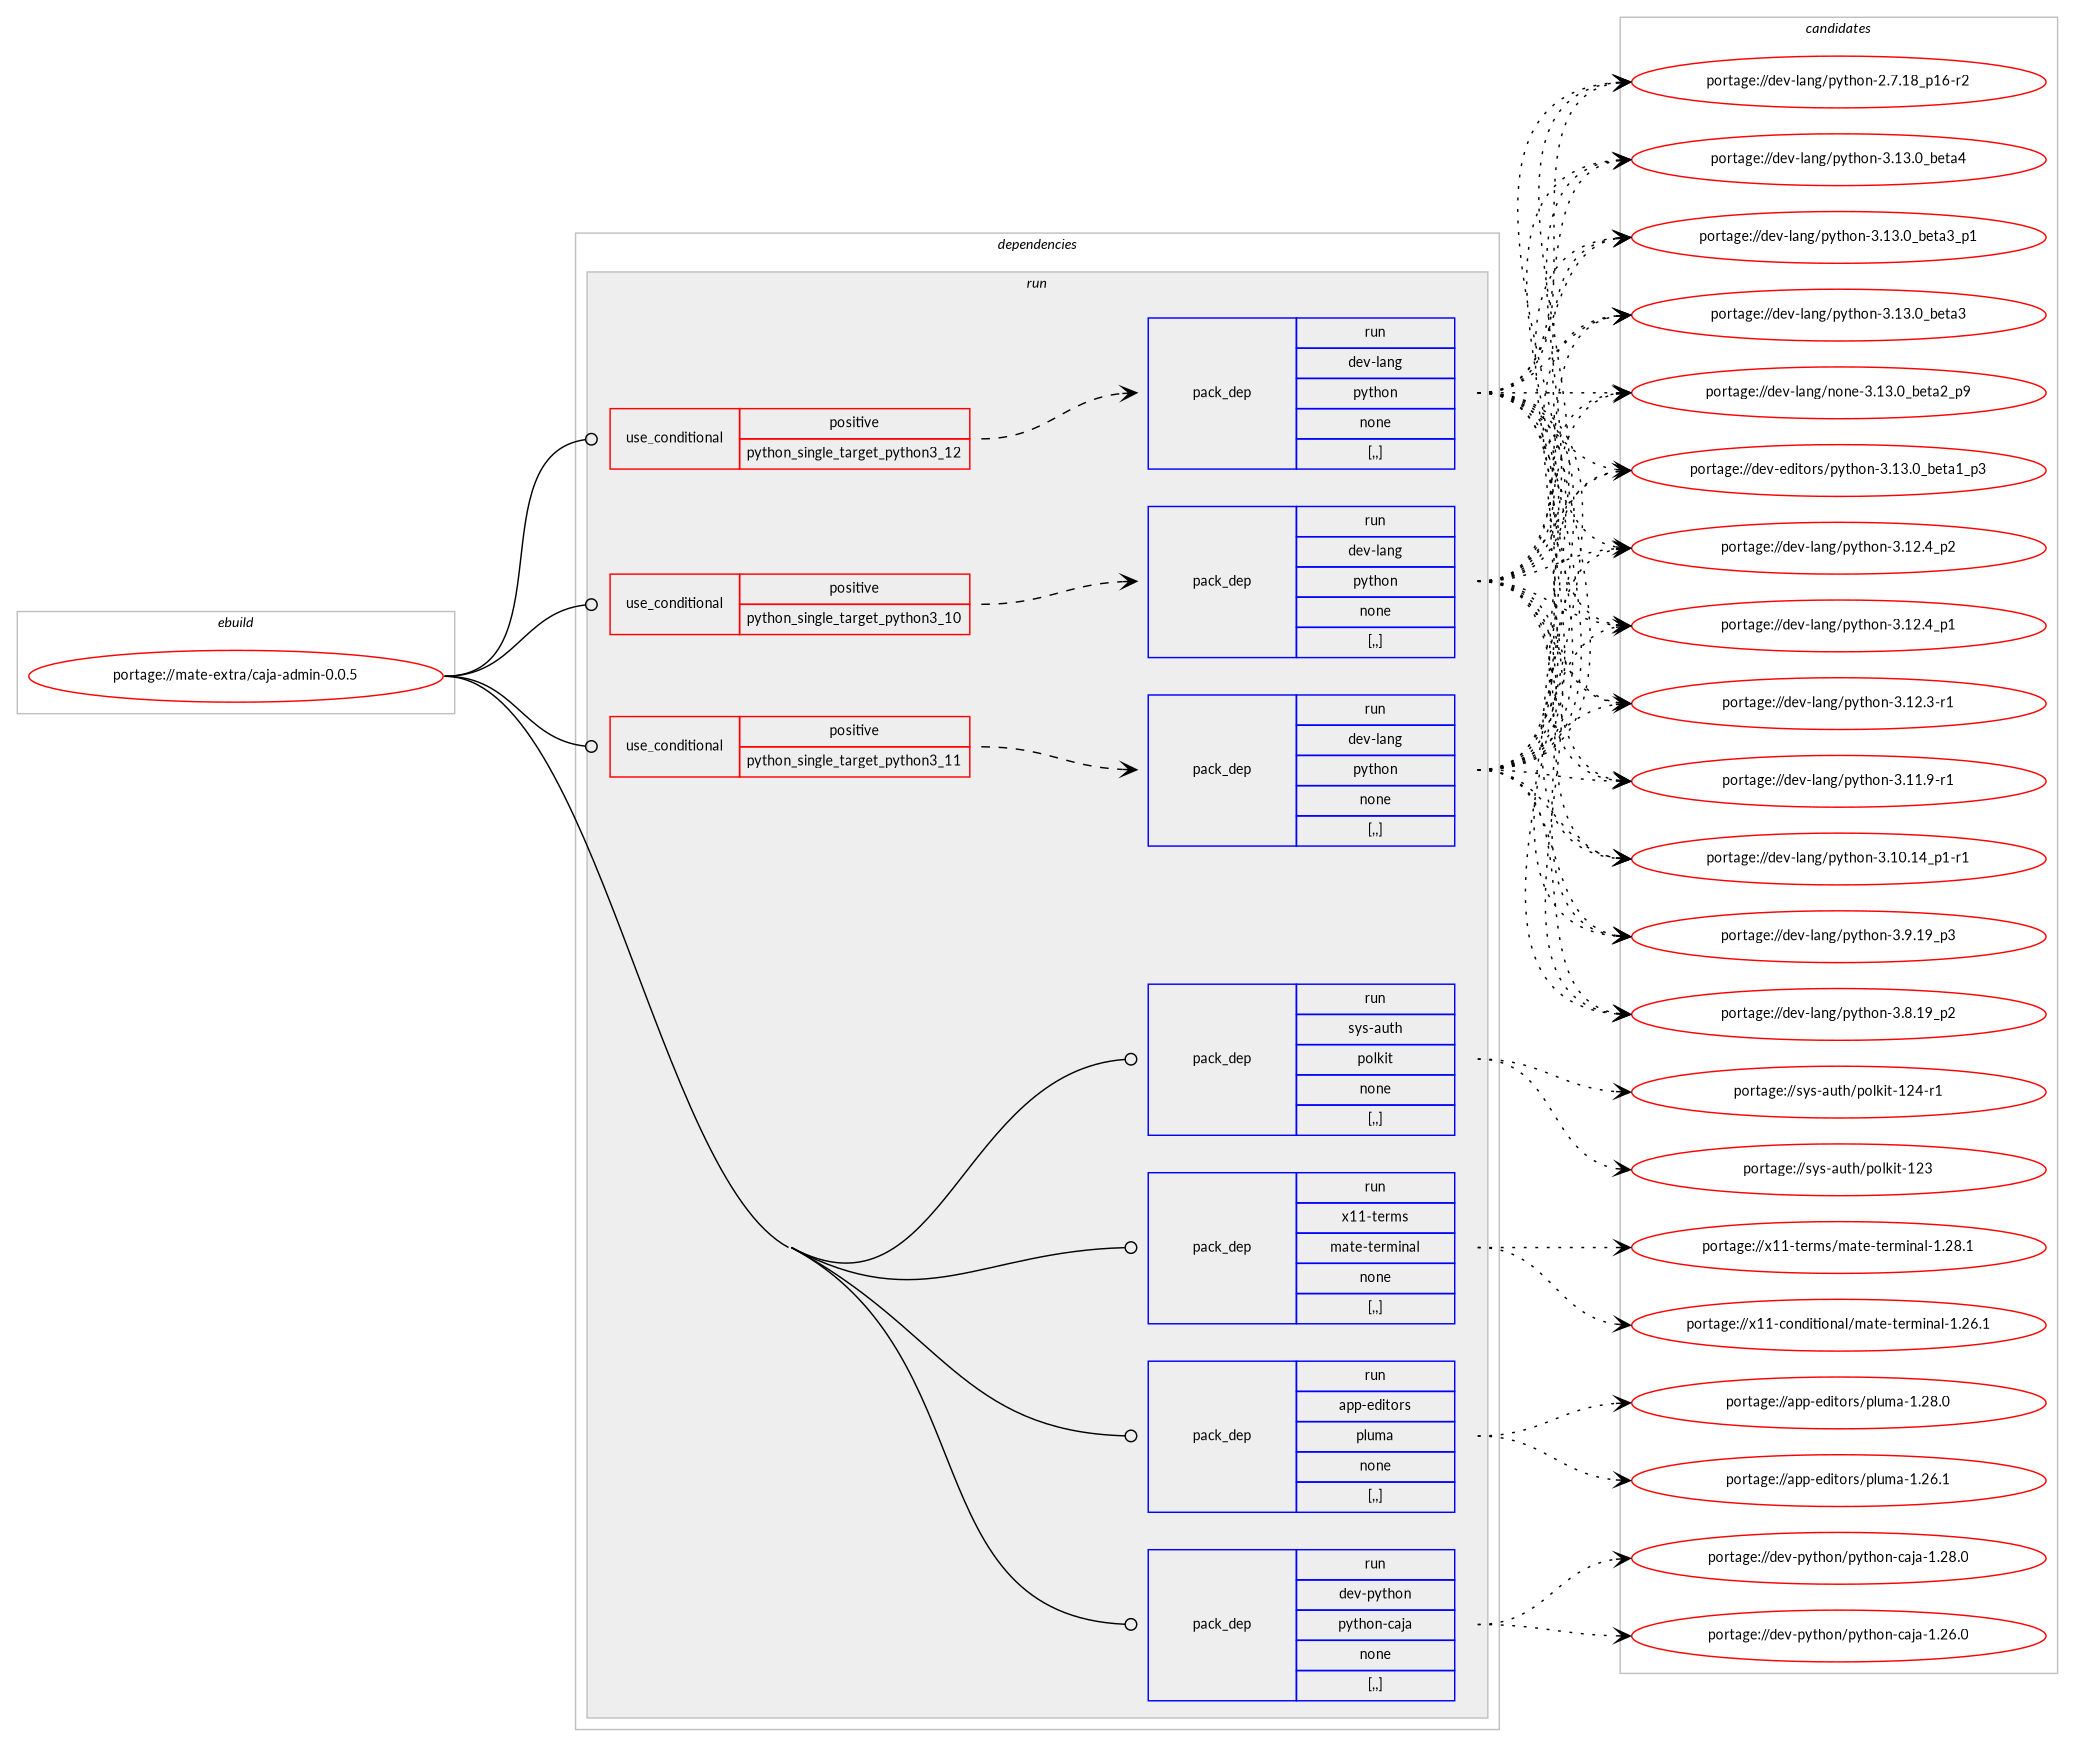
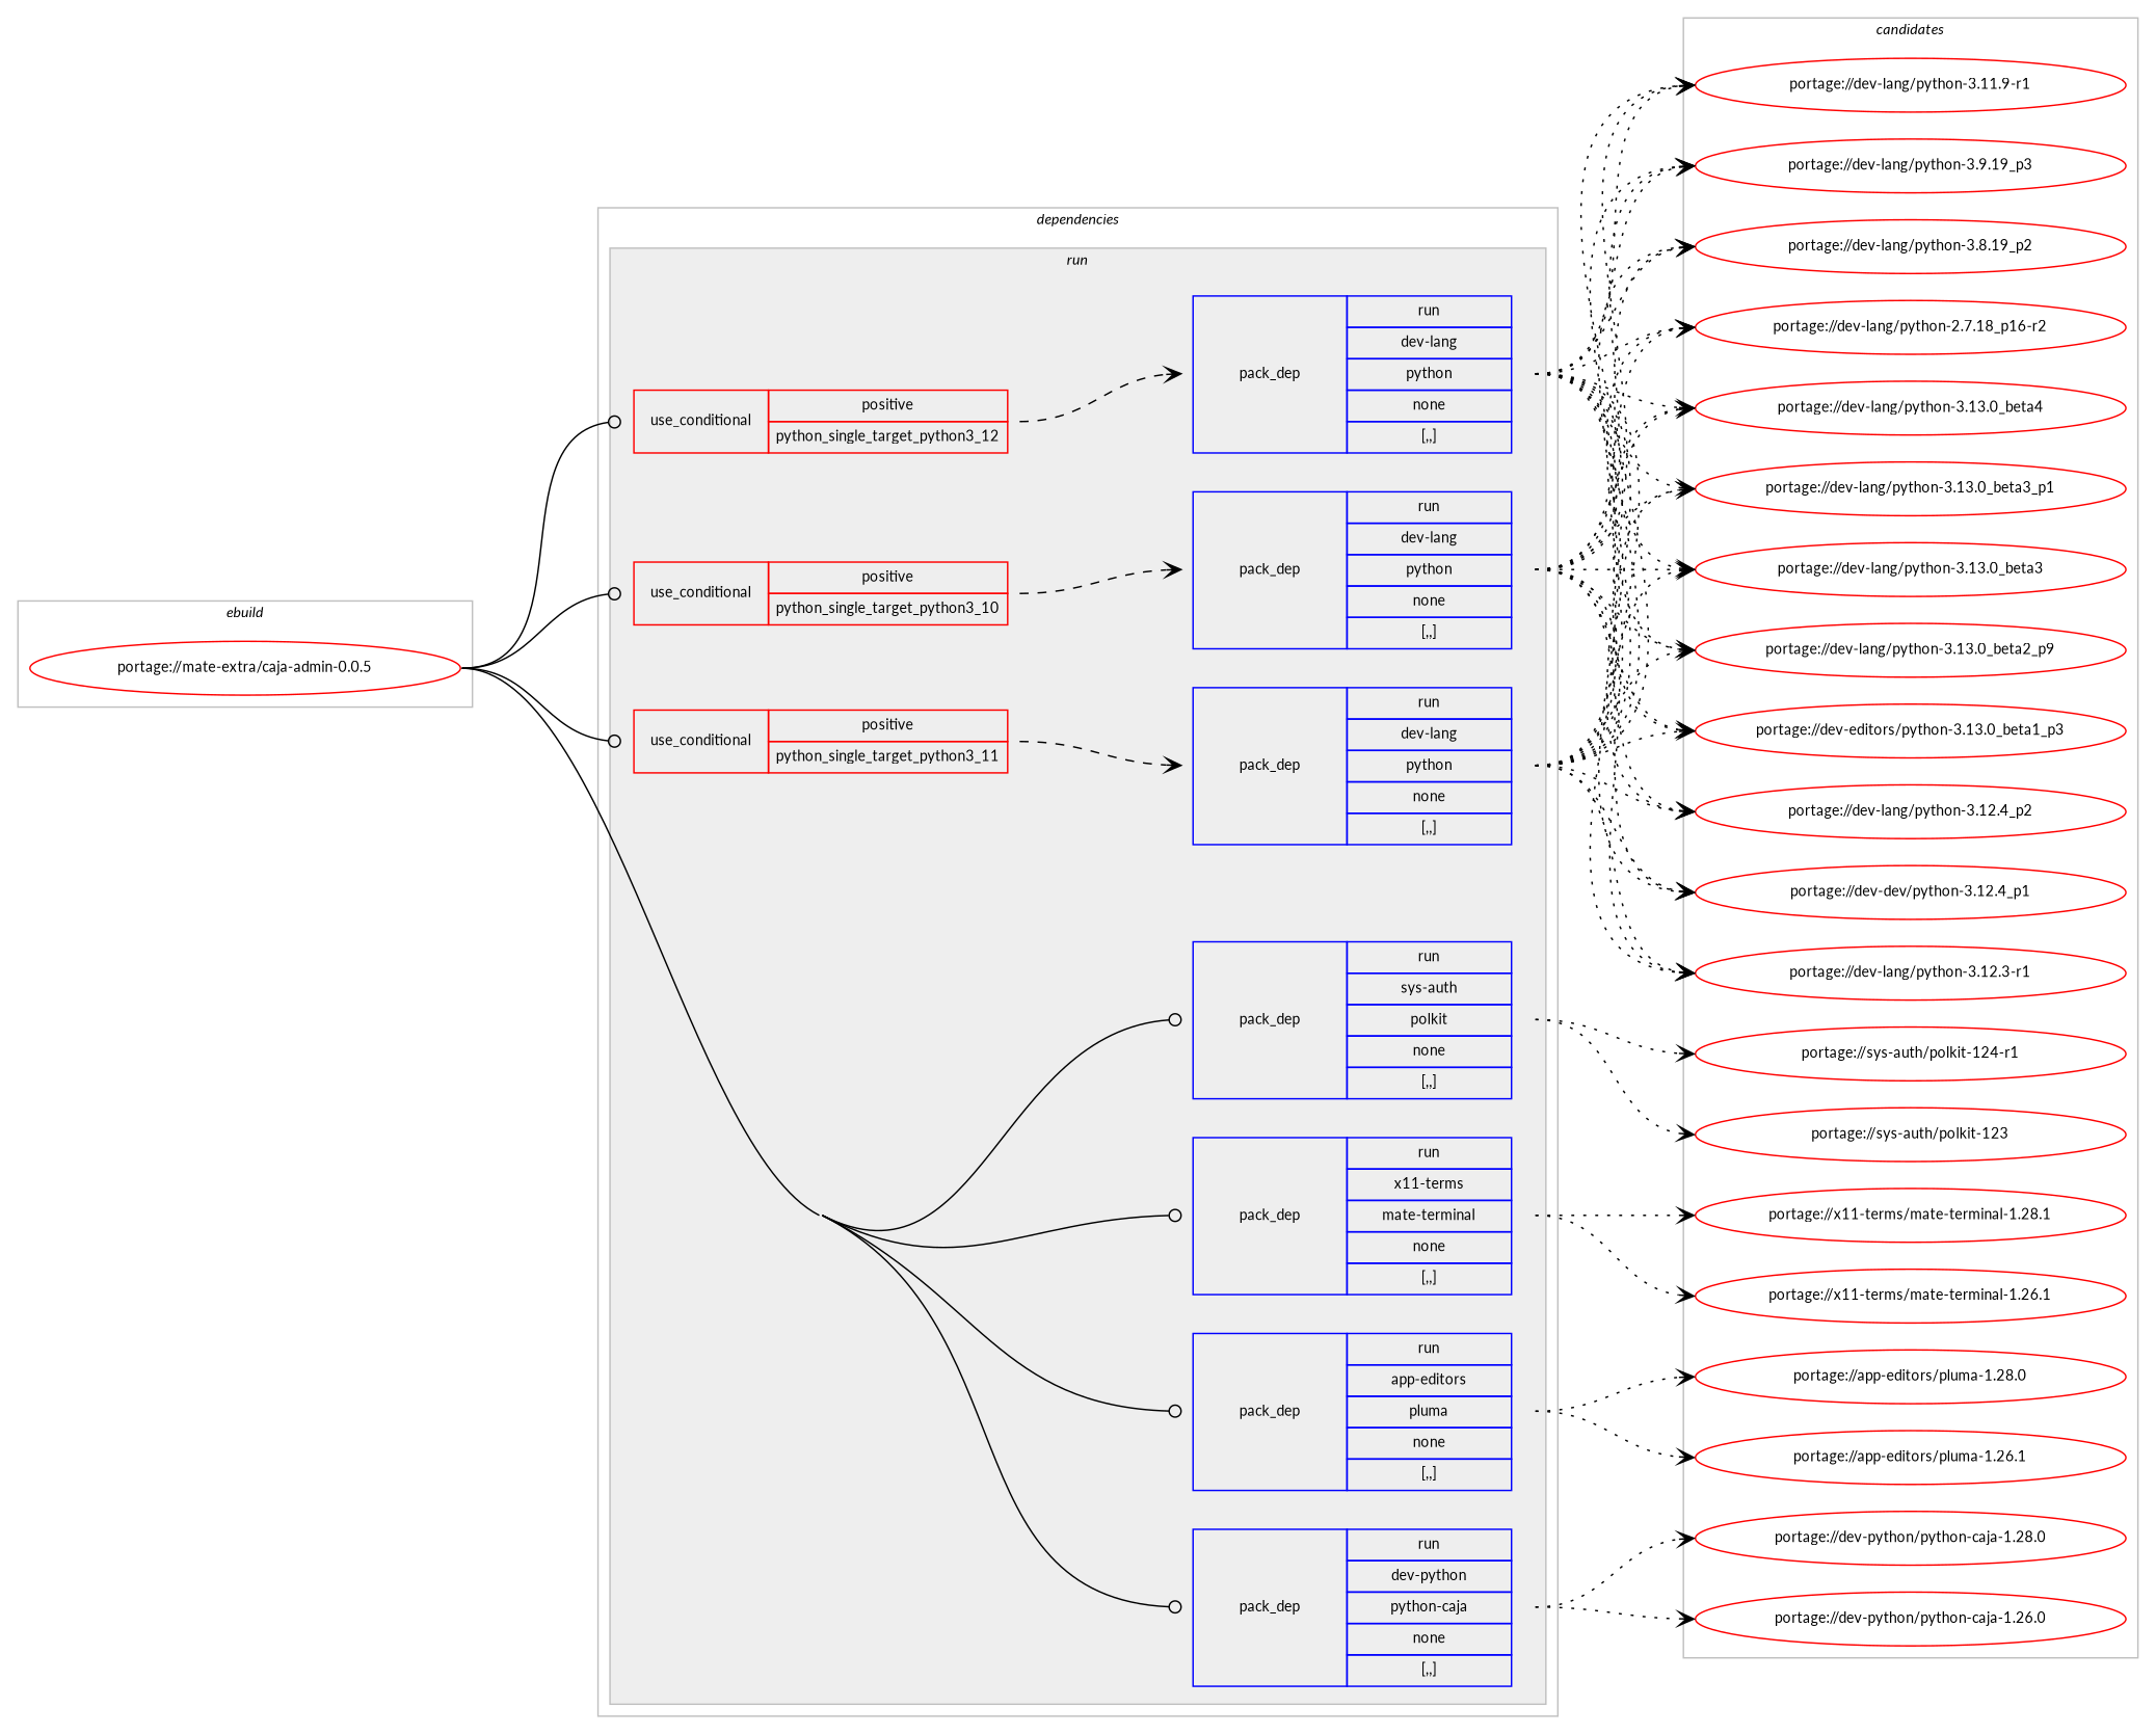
  digraph {
    compound=true
    concentrate=true
    fontname=Lato
    fontsize=10
    newrank=true
    rankdir=LR
    ranksep=1.5
    node [color=red fontname=Lato fontsize=10]
    edge [arrowhead=vee fontname=Lato headport=w style=dotted tailport=e weight=100]
    n1 [label="portage://mate-extra/caja-admin-0.0.5" width=4]
    n2 [color=blue label=<<TABLE BORDER="0" CELLBORDER="1" CELLSPACING="0" CELLPADDING="4" WIDTH="220"><TR><TD ROWSPAN="6" CELLPADDING="30">pack_dep</TD></TR><TR><TD WIDTH="110">run</TD></TR><TR><TD>dev-lang</TD></TR><TR><TD>python</TD></TR><TR><TD>none</TD></TR><TR><TD>[,,]</TD></TR></TABLE>> shape=none]
    n3 [label=<<TABLE BORDER="0" CELLBORDER="1" CELLSPACING="0" CELLPADDING="4"><TR><TD ROWSPAN="3" CELLPADDING="10">use_conditional</TD></TR><TR><TD>positive</TD></TR><TR><TD>python_single_target_python3_10</TD></TR></TABLE>> shape=none]
    n4 [color=blue label=<<TABLE BORDER="0" CELLBORDER="1" CELLSPACING="0" CELLPADDING="4" WIDTH="220"><TR><TD ROWSPAN="6" CELLPADDING="30">pack_dep</TD></TR><TR><TD WIDTH="110">run</TD></TR><TR><TD>dev-lang</TD></TR><TR><TD>python</TD></TR><TR><TD>none</TD></TR><TR><TD>[,,]</TD></TR></TABLE>> shape=none]
    n5 [label=<<TABLE BORDER="0" CELLBORDER="1" CELLSPACING="0" CELLPADDING="4"><TR><TD ROWSPAN="3" CELLPADDING="10">use_conditional</TD></TR><TR><TD>positive</TD></TR><TR><TD>python_single_target_python3_11</TD></TR></TABLE>> shape=none]
    n6 [color=blue label=<<TABLE BORDER="0" CELLBORDER="1" CELLSPACING="0" CELLPADDING="4" WIDTH="220"><TR><TD ROWSPAN="6" CELLPADDING="30">pack_dep</TD></TR><TR><TD WIDTH="110">run</TD></TR><TR><TD>dev-lang</TD></TR><TR><TD>python</TD></TR><TR><TD>none</TD></TR><TR><TD>[,,]</TD></TR></TABLE>> shape=none]
    n7 [label=<<TABLE BORDER="0" CELLBORDER="1" CELLSPACING="0" CELLPADDING="4"><TR><TD ROWSPAN="3" CELLPADDING="10">use_conditional</TD></TR><TR><TD>positive</TD></TR><TR><TD>python_single_target_python3_12</TD></TR></TABLE>> shape=none]
    n8 [color=blue label=<<TABLE BORDER="0" CELLBORDER="1" CELLSPACING="0" CELLPADDING="4" WIDTH="220"><TR><TD ROWSPAN="6" CELLPADDING="30">pack_dep</TD></TR><TR><TD WIDTH="110">run</TD></TR><TR><TD>app-editors</TD></TR><TR><TD>pluma</TD></TR><TR><TD>none</TD></TR><TR><TD>[,,]</TD></TR></TABLE>> shape=none]
    n9 [color=blue label=<<TABLE BORDER="0" CELLBORDER="1" CELLSPACING="0" CELLPADDING="4" WIDTH="220"><TR><TD ROWSPAN="6" CELLPADDING="30">pack_dep</TD></TR><TR><TD WIDTH="110">run</TD></TR><TR><TD>dev-python</TD></TR><TR><TD>python-caja</TD></TR><TR><TD>none</TD></TR><TR><TD>[,,]</TD></TR></TABLE>> shape=none]
    n10 [color=blue label=<<TABLE BORDER="0" CELLBORDER="1" CELLSPACING="0" CELLPADDING="4" WIDTH="220"><TR><TD ROWSPAN="6" CELLPADDING="30">pack_dep</TD></TR><TR><TD WIDTH="110">run</TD></TR><TR><TD>sys-auth</TD></TR><TR><TD>polkit</TD></TR><TR><TD>none</TD></TR><TR><TD>[,,]</TD></TR></TABLE>> shape=none]
    n11 [color=blue label=<<TABLE BORDER="0" CELLBORDER="1" CELLSPACING="0" CELLPADDING="4" WIDTH="220"><TR><TD ROWSPAN="6" CELLPADDING="30">pack_dep</TD></TR><TR><TD WIDTH="110">run</TD></TR><TR><TD>x11-terms</TD></TR><TR><TD>mate-terminal</TD></TR><TR><TD>none</TD></TR><TR><TD>[,,]</TD></TR></TABLE>> shape=none]
    n12 [label="portage://dev-lang/python-3.13.0_beta4" width=4]
    n13 [label="portage://dev-lang/python-3.13.0_beta3_p1" width=4]
    n14 [label="portage://dev-lang/python-3.13.0_beta3" width=4]
-   n15 [label="portage://dev-lang/none-3.13.0_beta2_p9" width=4]
+   n15 [label="portage://dev-lang/python-3.13.0_beta2_p9" width=4]
    n16 [label="portage://dev-editors/python-3.13.0_beta1_p3" width=4]
    n17 [label="portage://dev-lang/python-3.12.4_p2" width=4]
-   n18 [label="portage://dev-lang/python-3.12.4_p1" width=4]
+   n18 [label="portage://dev-dev/python-3.12.4_p1" width=4]
    n19 [label="portage://dev-lang/python-3.12.3-r1" width=4]
    n20 [label="portage://dev-lang/python-3.11.9-r1" width=4]
-   n21 [label="portage://dev-lang/python-3.10.14_p1-r1" width=4]
    n22 [label="portage://dev-lang/python-3.9.19_p3" width=4]
    n23 [label="portage://dev-lang/python-3.8.19_p2" width=4]
    n24 [label="portage://dev-lang/python-2.7.18_p16-r2" width=4]
    n25 [label="portage://app-editors/pluma-1.28.0" width=4]
    n26 [label="portage://app-editors/pluma-1.26.1" width=4]
    n27 [label="portage://dev-python/python-caja-1.28.0" width=4]
    n28 [label="portage://dev-python/python-caja-1.26.0" width=4]
    n29 [label="portage://sys-auth/polkit-124-r1" width=4]
    n30 [label="portage://sys-auth/polkit-123" width=4]
    n31 [label="portage://x11-terms/mate-terminal-1.28.1" width=4]
-   n32 [label="portage://x11-conditional/mate-terminal-1.26.1" width=4]
+   n32 [label="portage://x11-terms/mate-terminal-1.26.1" width=4]
    subgraph cluster_1 {
      color=gray
      label=<<i>ebuild</i>>
      n1
    }
    subgraph cluster_2 {
      color=gray
      label=<<i>dependencies</i>>
      subgraph cluster_3 {
        color=gray
        fillcolor="#eeeeee"
        label=<<i>compile</i>>
        style=filled
      }
      subgraph cluster_4 {
        color=gray
        fillcolor="#eeeeee"
        label=<<i>compile and run</i>>
        style=filled
      }
      subgraph cluster_5 {
        color=gray
        fillcolor="#eeeeee"
        label=<<i>run</i>>
        style=filled
        subgraph sub_6 {
          color=gray
          fillcolor="#eeeeee"
          label=<<i>run</i>>
          style=filled
          n3
          subgraph sub_7 {
            color=gray
            fillcolor="#eeeeee"
            label=<<i>run</i>>
            style=filled
            n2
          }
        }
        subgraph sub_8 {
          color=gray
          fillcolor="#eeeeee"
          label=<<i>run</i>>
          style=filled
          n5
          subgraph sub_9 {
            color=gray
            fillcolor="#eeeeee"
            label=<<i>run</i>>
            style=filled
            n4
          }
        }
        subgraph sub_10 {
          color=gray
          fillcolor="#eeeeee"
          label=<<i>run</i>>
          style=filled
          n7
          subgraph sub_11 {
            color=gray
            fillcolor="#eeeeee"
            label=<<i>run</i>>
            style=filled
            n6
          }
        }
        subgraph sub_12 {
          color=gray
          fillcolor="#eeeeee"
          label=<<i>run</i>>
          style=filled
          n8
        }
        subgraph sub_13 {
          color=gray
          fillcolor="#eeeeee"
          label=<<i>run</i>>
          style=filled
          n9
        }
        subgraph sub_14 {
          color=gray
          fillcolor="#eeeeee"
          label=<<i>run</i>>
          style=filled
          n10
        }
        subgraph sub_15 {
          color=gray
          fillcolor="#eeeeee"
          label=<<i>run</i>>
          style=filled
          n11
        }
      }
    }
    subgraph cluster_16 {
      color=gray
      label=<<i>candidates</i>>
      rank=same
      subgraph sub_17 {
        color=black
        label=<<i>candidates</i>>
        nodesep=1
        rank=same
        n12
        n13
        n14
        n15
        n16
        n17
        n18
        n19
        n20
-       n21
        n22
        n23
        n24
      }
      subgraph sub_18 {
        color=black
        label=<<i>candidates</i>>
        nodesep=1
        rank=same
        n12
        n13
        n14
        n15
        n16
        n17
        n18
        n19
        n20
-       n21
        n22
        n23
        n24
      }
      subgraph sub_19 {
        color=black
        label=<<i>candidates</i>>
        nodesep=1
        rank=same
        n12
        n13
        n14
        n15
        n16
        n17
        n18
        n19
        n20
-       n21
        n22
        n23
        n24
      }
      subgraph sub_20 {
        color=black
        label=<<i>candidates</i>>
        nodesep=1
        rank=same
        n25
        n26
      }
      subgraph sub_21 {
        color=black
        label=<<i>candidates</i>>
        nodesep=1
        rank=same
        n27
        n28
      }
      subgraph sub_22 {
        color=black
        label=<<i>candidates</i>>
        nodesep=1
        rank=same
        n29
        n30
      }
      subgraph sub_23 {
        color=black
        label=<<i>candidates</i>>
        nodesep=1
        rank=same
        n31
        n32
      }
    }
    n1 -> n3 [arrowhead=odot style=solid weight=20]
    n1 -> n5 [arrowhead=odot style=solid weight=20]
    n1 -> n7 [arrowhead=odot style=solid weight=20]
    n1 -> n8 [arrowhead=odot style=solid weight=20]
    n1 -> n9 [arrowhead=odot style=solid weight=20]
    n1 -> n10 [arrowhead=odot style=solid weight=20]
    n1 -> n11 [arrowhead=odot style=solid weight=20]
    n2 -> n12
    n2 -> n13
    n2 -> n14
    n2 -> n15
    n2 -> n16
    n2 -> n17
    n2 -> n18
    n2 -> n19
    n2 -> n20
-   n2 -> n21
    n2 -> n22
    n2 -> n23
    n2 -> n24
    n3 -> n2 [style=dashed weight=20]
    n4 -> n12
    n4 -> n13
    n4 -> n14
    n4 -> n15
    n4 -> n16
    n4 -> n17
    n4 -> n18
    n4 -> n19
    n4 -> n20
-   n4 -> n21
    n4 -> n22
    n4 -> n23
    n4 -> n24
    n5 -> n4 [style=dashed weight=20]
    n6 -> n12
    n6 -> n13
    n6 -> n14
    n6 -> n15
    n6 -> n16
    n6 -> n17
    n6 -> n18
    n6 -> n19
    n6 -> n20
-   n6 -> n21
    n6 -> n22
    n6 -> n23
    n6 -> n24
    n7 -> n6 [style=dashed weight=20]
    n8 -> n25
    n8 -> n26
    n9 -> n27
    n9 -> n28
    n10 -> n29
    n10 -> n30
    n11 -> n31
    n11 -> n32
  }
